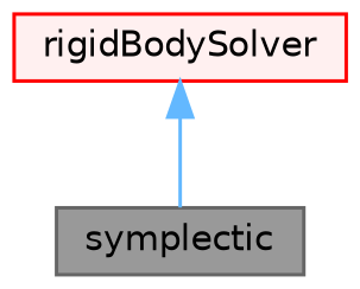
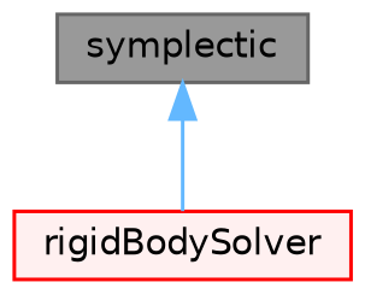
  digraph {
    fontname="DejaVu Sans"
    node [fontname="DejaVu Sans" fontsize=10 shape=box style=filled]
    n1 [color=gray40 fillcolor=grey60 fontcolor=black height=0.2 label=symplectic width=0.4]
    n2 [color=red fillcolor="#FFF0F0" height=0.2 label=rigidBodySolver width=0.4]
-   n2 -> n1 [color=steelblue1 dir=back fontname="DejaVu Sans" fontsize=10 labelfontname=Helvetica labelfontsize=10 style=solid]
+   n1 -> n2 [color=steelblue1 dir=back fontname="DejaVu Sans" fontsize=10 labelfontname=Helvetica labelfontsize=10 style=solid]
  }
